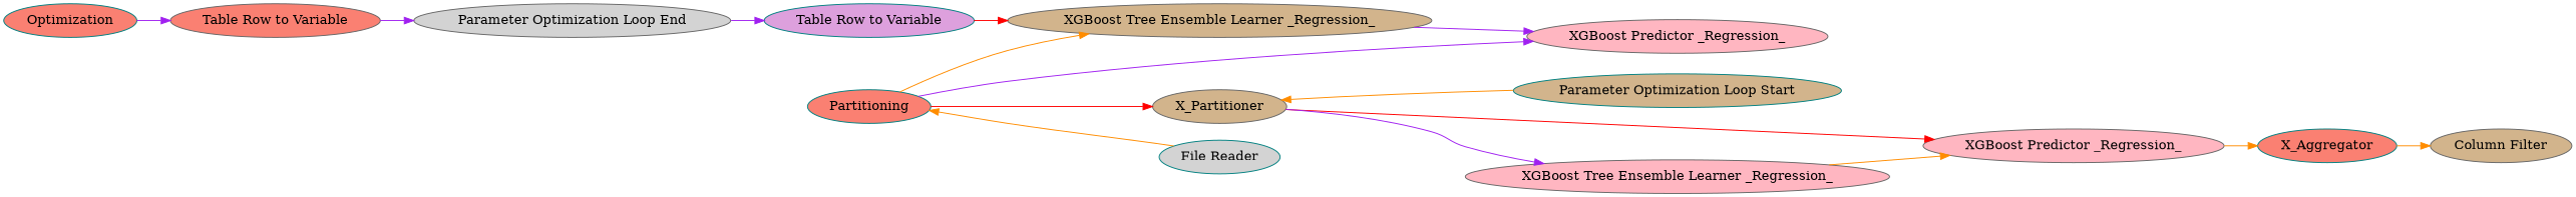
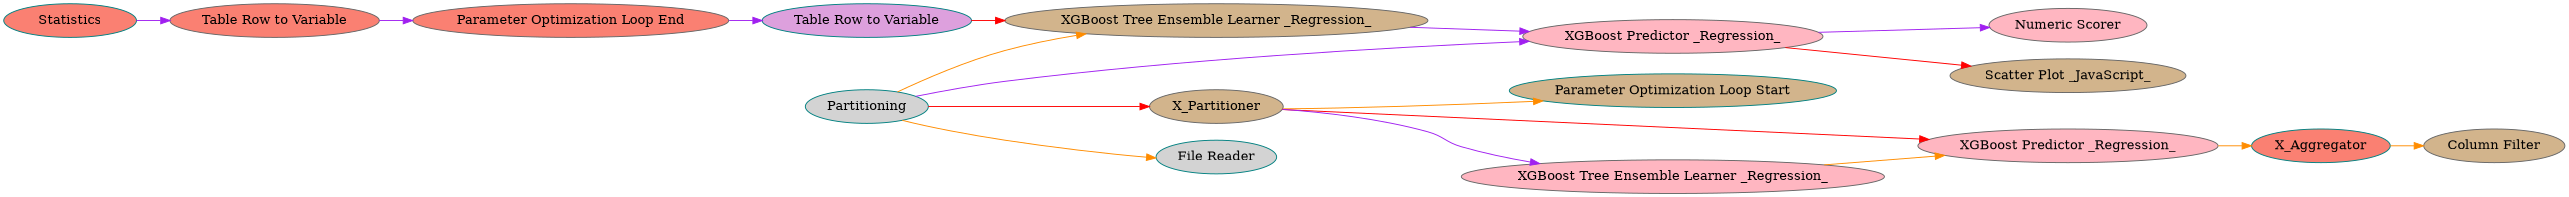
  digraph {
    rankdir=LR
    node [color=gray40 fillcolor=tan style=filled]
    edge [color=purple]
    n1 [fillcolor=salmon label="Table Row to Variable"]
-   n2 [fillcolor=lightgrey label="Parameter Optimization Loop End"]
+   n2 [fillcolor=salmon label="Parameter Optimization Loop End"]
    n3 [color=teal fillcolor=plum label="Table Row to Variable"]
    n4 [label="XGBoost Tree Ensemble Learner _Regression_"]
    n5 [color=teal label="Parameter Optimization Loop Start"]
    n6 [label=X_Partitioner]
    n7 [fillcolor=lightpink label="XGBoost Predictor _Regression_"]
    n8 [fillcolor=lightpink label="XGBoost Tree Ensemble Learner _Regression_"]
    n9 [color=teal fillcolor=salmon label=X_Aggregator]
-   n10 [color=teal fillcolor=salmon label=Optimization]
+   n10 [color=teal fillcolor=salmon label=Statistics]
    n11 [fillcolor=lightpink label="XGBoost Predictor _Regression_"]
+   n12 [fillcolor=lightpink label="Numeric Scorer"]
+   n13 [label="Scatter Plot _JavaScript_"]
    n14 [label="Column Filter"]
-   n15 [color=teal fillcolor=salmon label=Partitioning]
+   n15 [color=teal fillcolor=lightgrey label=Partitioning]
    n16 [color=teal fillcolor=lightgrey label="File Reader"]
    n1 -> n2
    n2 -> n3
    n3 -> n4 [color=red]
    n4 -> n11
-   n5 -> n6 [color=darkorange]
+   n6 -> n5 [color=darkorange]
    n6 -> n7 [color=red]
    n6 -> n8
    n7 -> n9 [color=darkorange]
    n8 -> n7 [color=darkorange]
    n9 -> n14 [color=darkorange]
    n10 -> n1
+   n11 -> n12
+   n11 -> n13 [color=red]
    n15 -> n4 [color=darkorange]
    n15 -> n6 [color=red]
    n15 -> n11
-   n16 -> n15 [color=darkorange]
+   n15 -> n16 [color=darkorange]
  }
